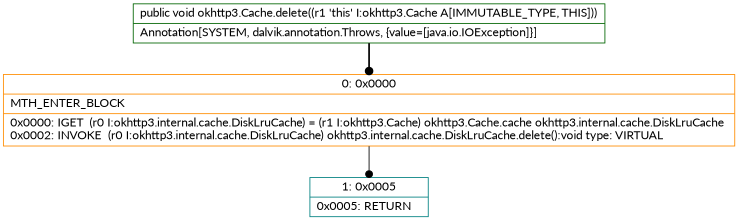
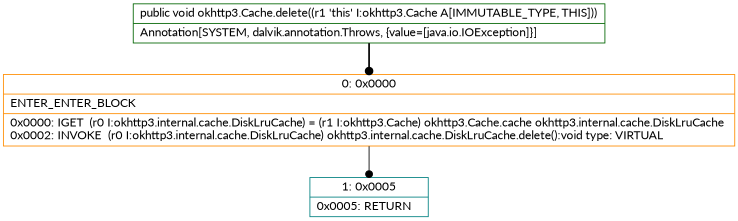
  digraph {
    fontname=Lato
    node [shape=record fontname=Lato]
    edge [arrowhead=dot fontname=Lato]
-   n1 [label="{0\:\ 0x0000|MTH_ENTER_BLOCK\l|0x0000: IGET  (r0 I:okhttp3.internal.cache.DiskLruCache) = (r1 I:okhttp3.Cache) okhttp3.Cache.cache okhttp3.internal.cache.DiskLruCache \l0x0002: INVOKE  (r0 I:okhttp3.internal.cache.DiskLruCache) okhttp3.internal.cache.DiskLruCache.delete():void type: VIRTUAL \l}" color=darkorange]
+   n1 [label="{0\:\ 0x0000|ENTER_ENTER_BLOCK\l|0x0000: IGET  (r0 I:okhttp3.internal.cache.DiskLruCache) = (r1 I:okhttp3.Cache) okhttp3.Cache.cache okhttp3.internal.cache.DiskLruCache \l0x0002: INVOKE  (r0 I:okhttp3.internal.cache.DiskLruCache) okhttp3.internal.cache.DiskLruCache.delete():void type: VIRTUAL \l}" color=darkorange]
    n2 [label="{1\:\ 0x0005|0x0005: RETURN   \l}" color=teal]
    n3 [label="{public void okhttp3.Cache.delete((r1 'this' I:okhttp3.Cache A[IMMUTABLE_TYPE, THIS]))  | Annotation[SYSTEM, dalvik.annotation.Throws, \{value=[java.io.IOException]\}]\l}" color=darkgreen]
    n1 -> n2 [style=solid]
    n3 -> n1 [style=bold]
  }
